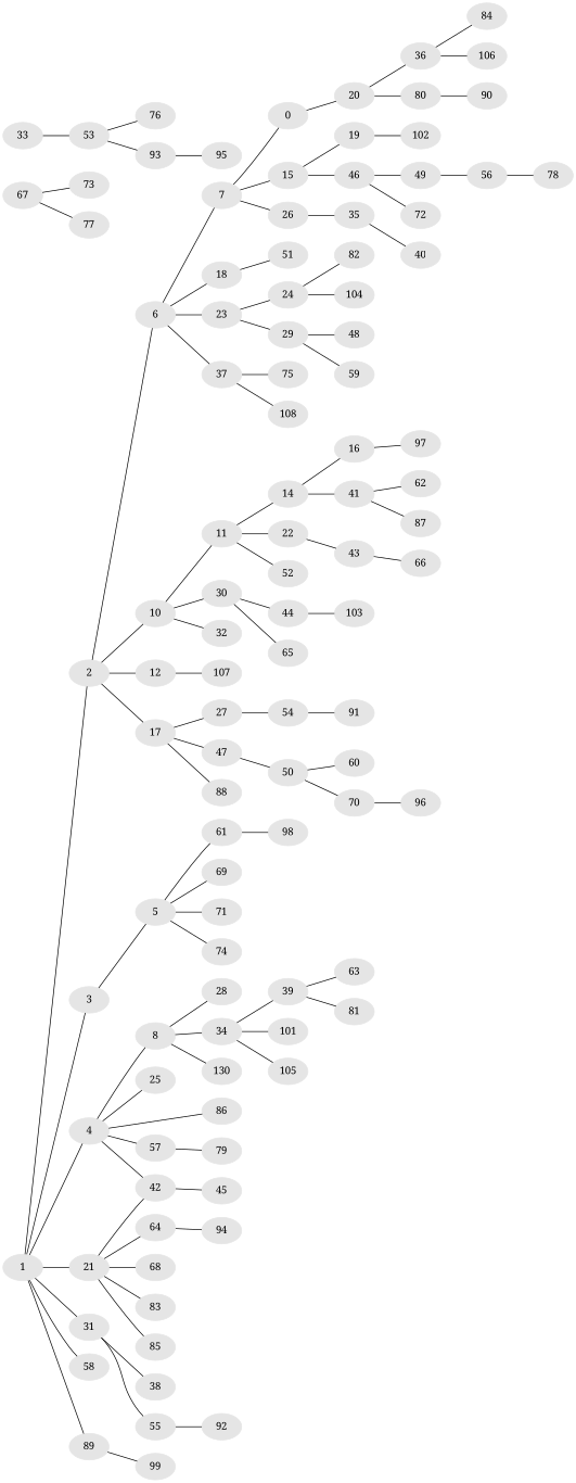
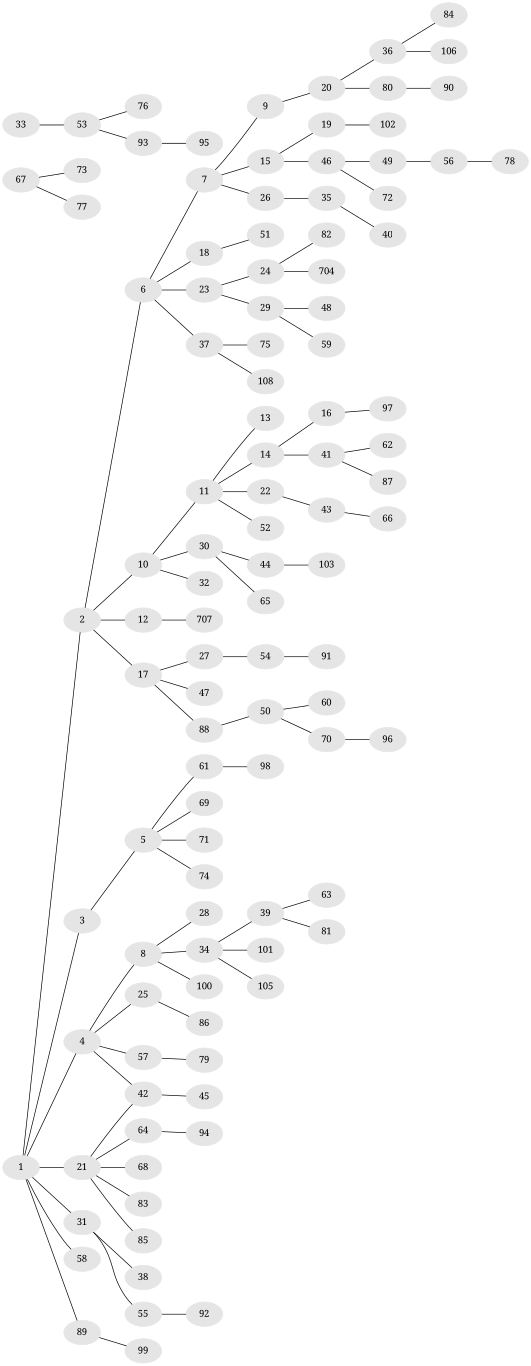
  graph {
    fontname="Noto Serif"
    rankdir=LR
    node [color=gray90 fontname="Noto Serif" style=filled]
    edge [fontname="Noto Serif"]
    1
    2
    3
    4
    21
    31
    58
    89
    6
    10
    12
    17
    5
    8
    25
    57
    42
    64
    68
    83
    85
    38
    55
    99
    7
    18
    23
    37
    11
    30
    32
-   107
+   107 [label=707]
    27
    47
    88
    61
    69
    71
    74
    28
    34
-   100 [label=130]
+   100
    86
    79
    67
    73
    77
    98
-   9 [label=0]
+   9
    15
    26
    51
    24
    29
    75
    108
    20
    19
    46
    35
    39
    101
    105
    36
    80
+   13
    14
    22
    52
    44
    65
    16
    41
    43
    97
    62
    87
    102
    49
    72
    54
    50
    84
    106
    90
    45
    94
    66
    82
-   104
+   104 [label=704]
    48
    59
    40
    91
    33
    53
    103
    92
    76
    93
    63
    81
    56
    60
    70
    78
    96
    95
    1 -- 2
    1 -- 3
    1 -- 4
    1 -- 21
    1 -- 31
    1 -- 58
    1 -- 89
    2 -- 6
    2 -- 10
    2 -- 12
    2 -- 17
    3 -- 5
    4 -- 8
    4 -- 25
    4 -- 57
    4 -- 42
    21 -- 42
    21 -- 64
    21 -- 68
    21 -- 83
    21 -- 85
    31 -- 38
    31 -- 55
    89 -- 99
    6 -- 7
    6 -- 18
    6 -- 23
    6 -- 37
    10 -- 11
    10 -- 30
    10 -- 32
    12 -- 107
    17 -- 27
    17 -- 47
    17 -- 88
    5 -- 61
    5 -- 69
    5 -- 71
    5 -- 74
    8 -- 28
    8 -- 34
    8 -- 100
-   4 -- 86
+   25 -- 86
    57 -- 79
    42 -- 45
    64 -- 94
    55 -- 92
    7 -- 9
    7 -- 15
    7 -- 26
    18 -- 51
    23 -- 24
    23 -- 29
    37 -- 75
    37 -- 108
+   11 -- 13
    11 -- 14
    11 -- 22
    11 -- 52
    30 -- 44
    30 -- 65
    27 -- 54
-   47 -- 50
+   88 -- 50
    61 -- 98
    34 -- 39
    34 -- 101
    34 -- 105
    67 -- 73
    67 -- 77
    9 -- 20
    15 -- 19
    15 -- 46
    26 -- 35
    24 -- 82
    24 -- 104
    29 -- 48
    29 -- 59
    20 -- 36
    20 -- 80
    19 -- 102
    46 -- 49
    46 -- 72
    35 -- 40
    39 -- 63
    39 -- 81
    36 -- 84
    36 -- 106
    80 -- 90
    14 -- 16
    14 -- 41
    22 -- 43
    44 -- 103
    16 -- 97
    41 -- 62
    41 -- 87
    43 -- 66
    49 -- 56
    54 -- 91
    50 -- 60
    50 -- 70
    33 -- 53
    53 -- 76
    53 -- 93
    93 -- 95
    56 -- 78
    70 -- 96
  }
